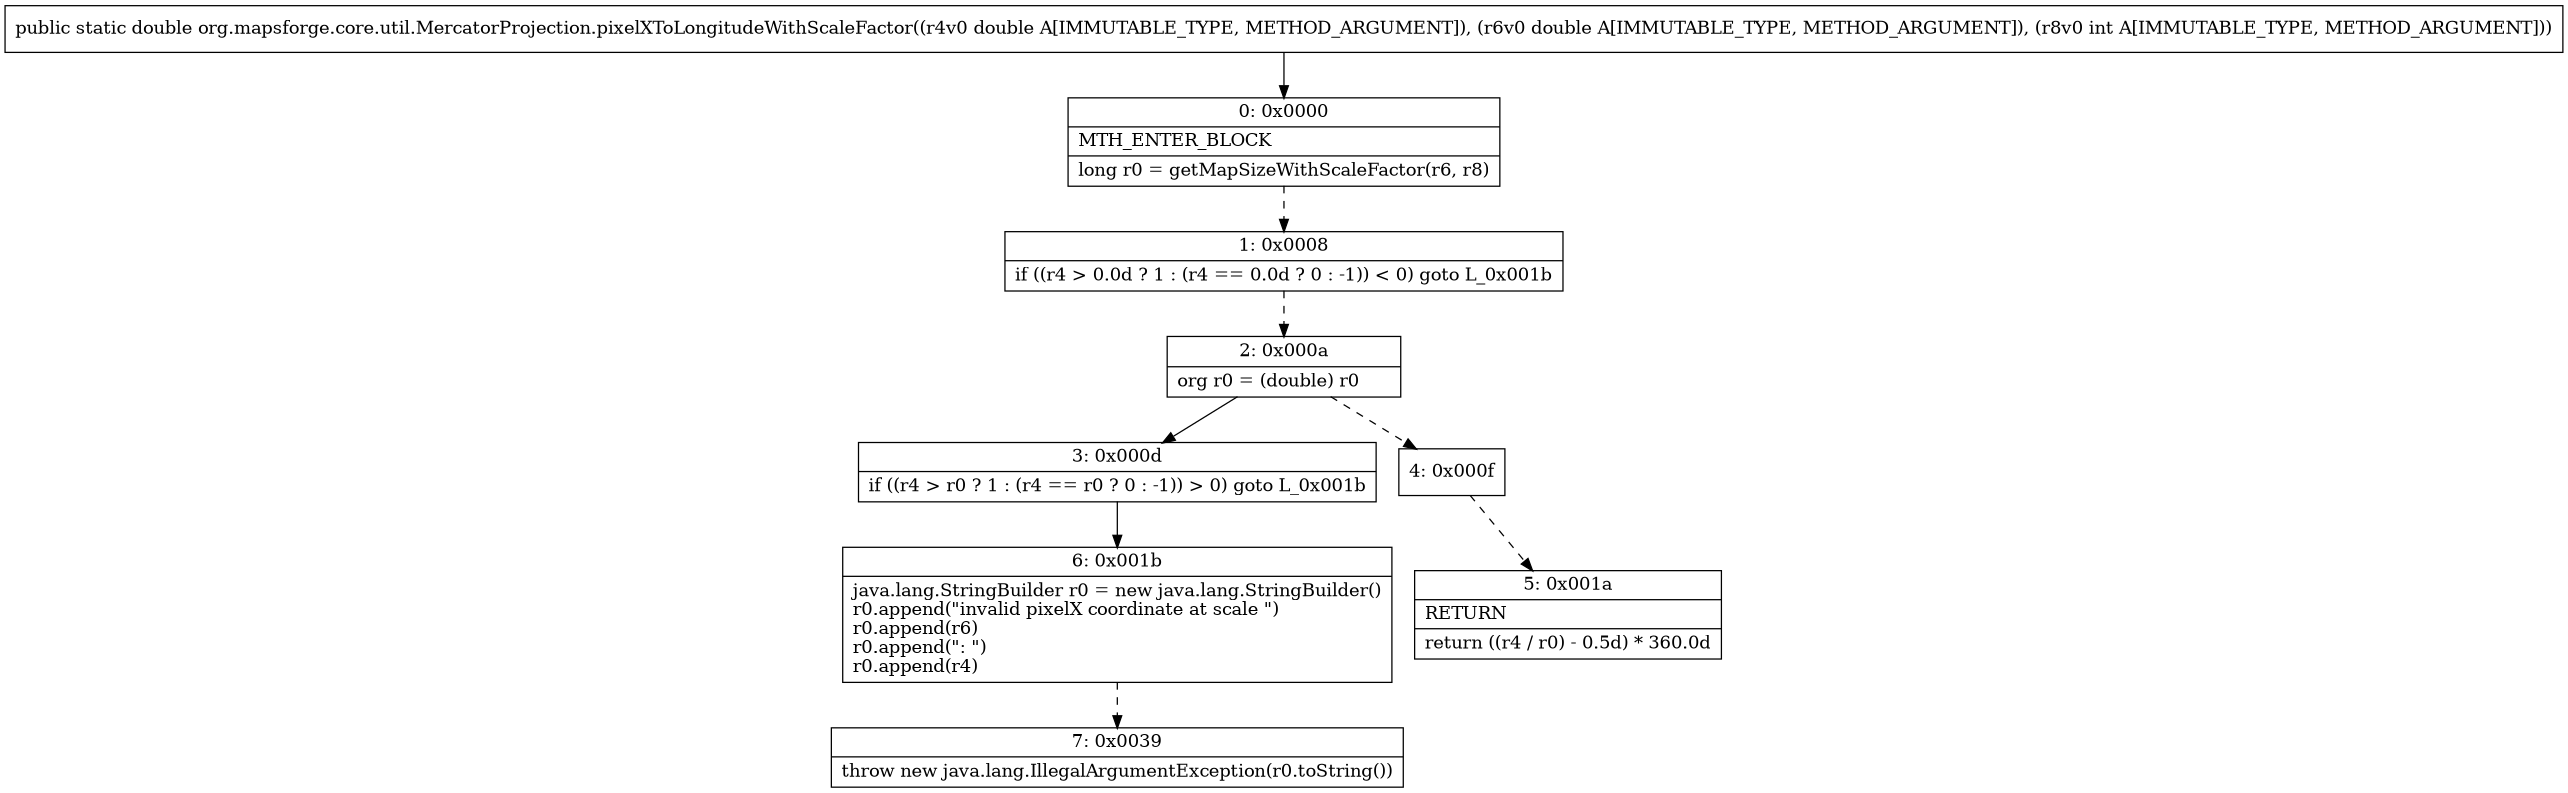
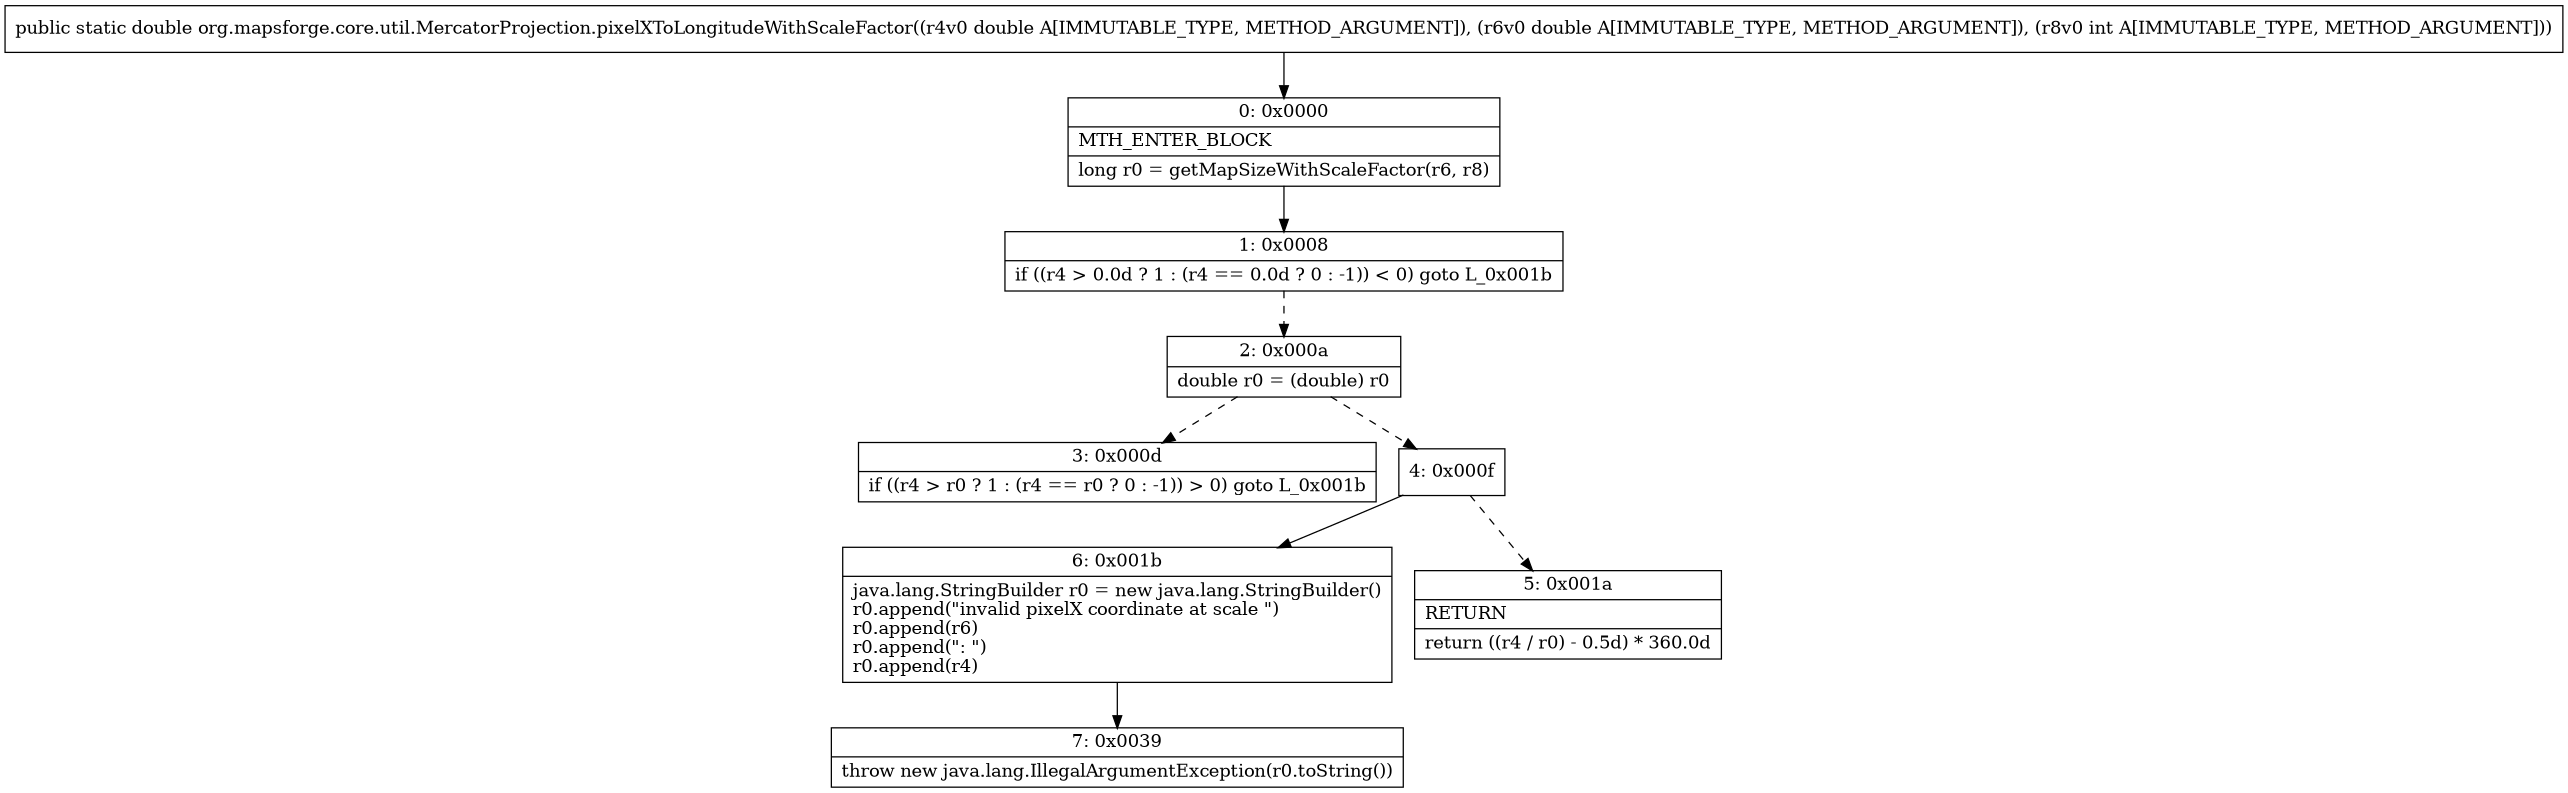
  digraph {
    node [shape=record]
    n1 [label="{0\:\ 0x0000|MTH_ENTER_BLOCK\l|long r0 = getMapSizeWithScaleFactor(r6, r8)\l}"]
    n2 [label="{1\:\ 0x0008|if ((r4 \> 0.0d ? 1 : (r4 == 0.0d ? 0 : \-1)) \< 0) goto L_0x001b\l}"]
-   n3 [label="{2\:\ 0x000a|org r0 = (double) r0\l}"]
+   n3 [label="{2\:\ 0x000a|double r0 = (double) r0\l}"]
    n4 [label="{3\:\ 0x000d|if ((r4 \> r0 ? 1 : (r4 == r0 ? 0 : \-1)) \> 0) goto L_0x001b\l}"]
    n5 [label="{4\:\ 0x000f}"]
    n6 [label="{6\:\ 0x001b|java.lang.StringBuilder r0 = new java.lang.StringBuilder()\lr0.append(\"invalid pixelX coordinate at scale \")\lr0.append(r6)\lr0.append(\": \")\lr0.append(r4)\l}"]
    n7 [label="{7\:\ 0x0039|throw new java.lang.IllegalArgumentException(r0.toString())\l}"]
    n8 [label="{5\:\ 0x001a|RETURN\l|return ((r4 \/ r0) \- 0.5d) * 360.0d\l}"]
    n9 [label="{public static double org.mapsforge.core.util.MercatorProjection.pixelXToLongitudeWithScaleFactor((r4v0 double A[IMMUTABLE_TYPE, METHOD_ARGUMENT]), (r6v0 double A[IMMUTABLE_TYPE, METHOD_ARGUMENT]), (r8v0 int A[IMMUTABLE_TYPE, METHOD_ARGUMENT])) }"]
-   n1 -> n2 [style=dashed]
+   n1 -> n2
    n2 -> n3 [style=dashed]
-   n3 -> n4
+   n3 -> n4 [style=dashed]
    n3 -> n5 [style=dashed]
-   n4 -> n6
+   n5 -> n6
    n5 -> n8 [style=dashed]
-   n6 -> n7 [style=dashed]
+   n6 -> n7
    n9 -> n1
  }
